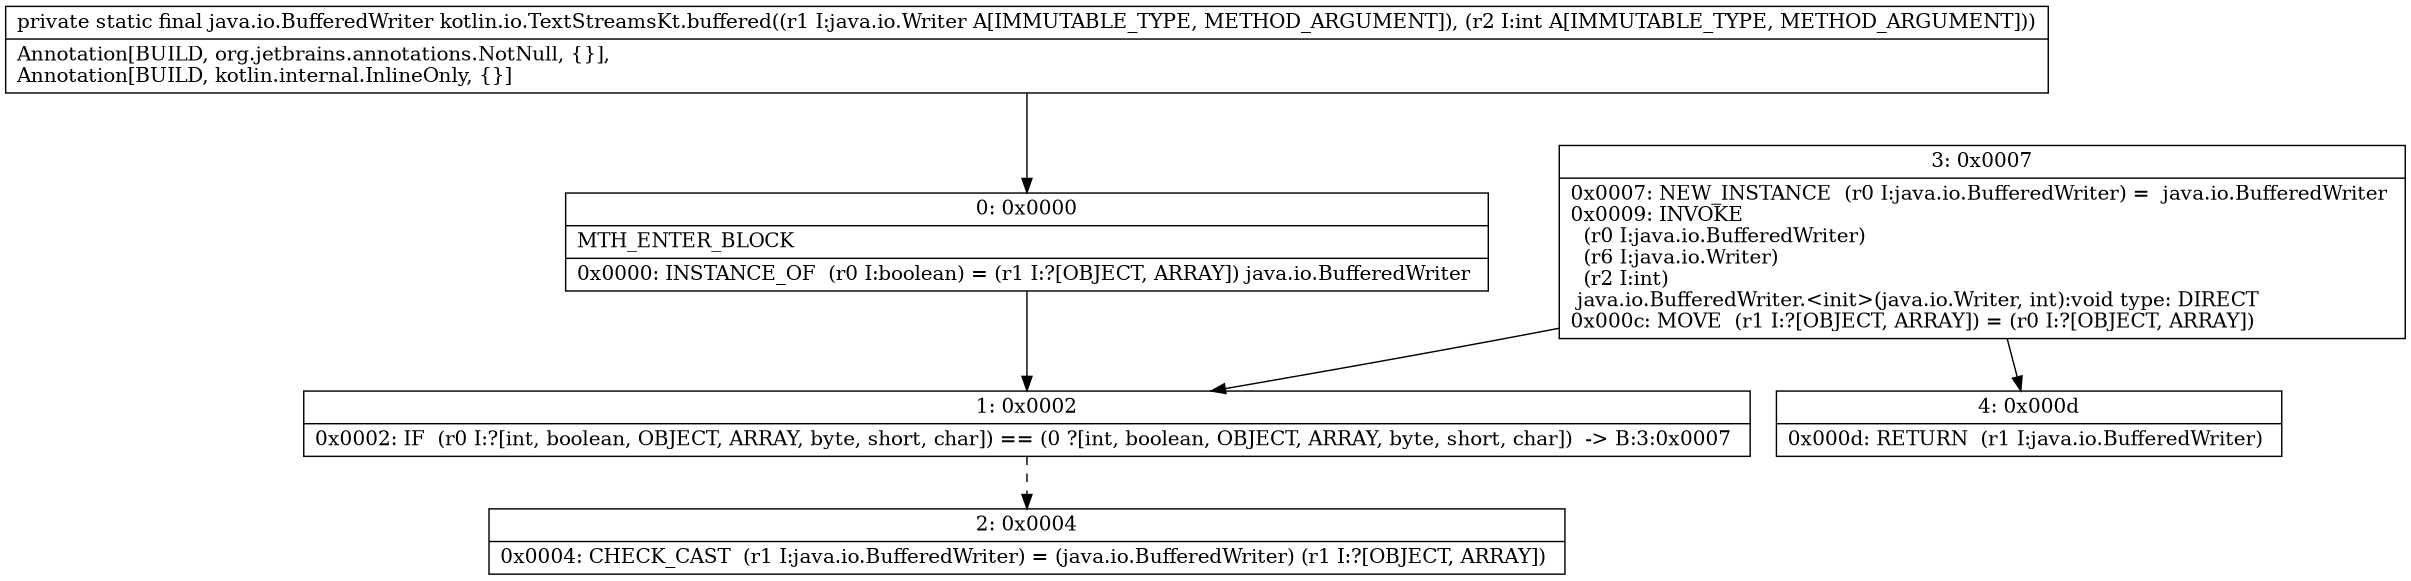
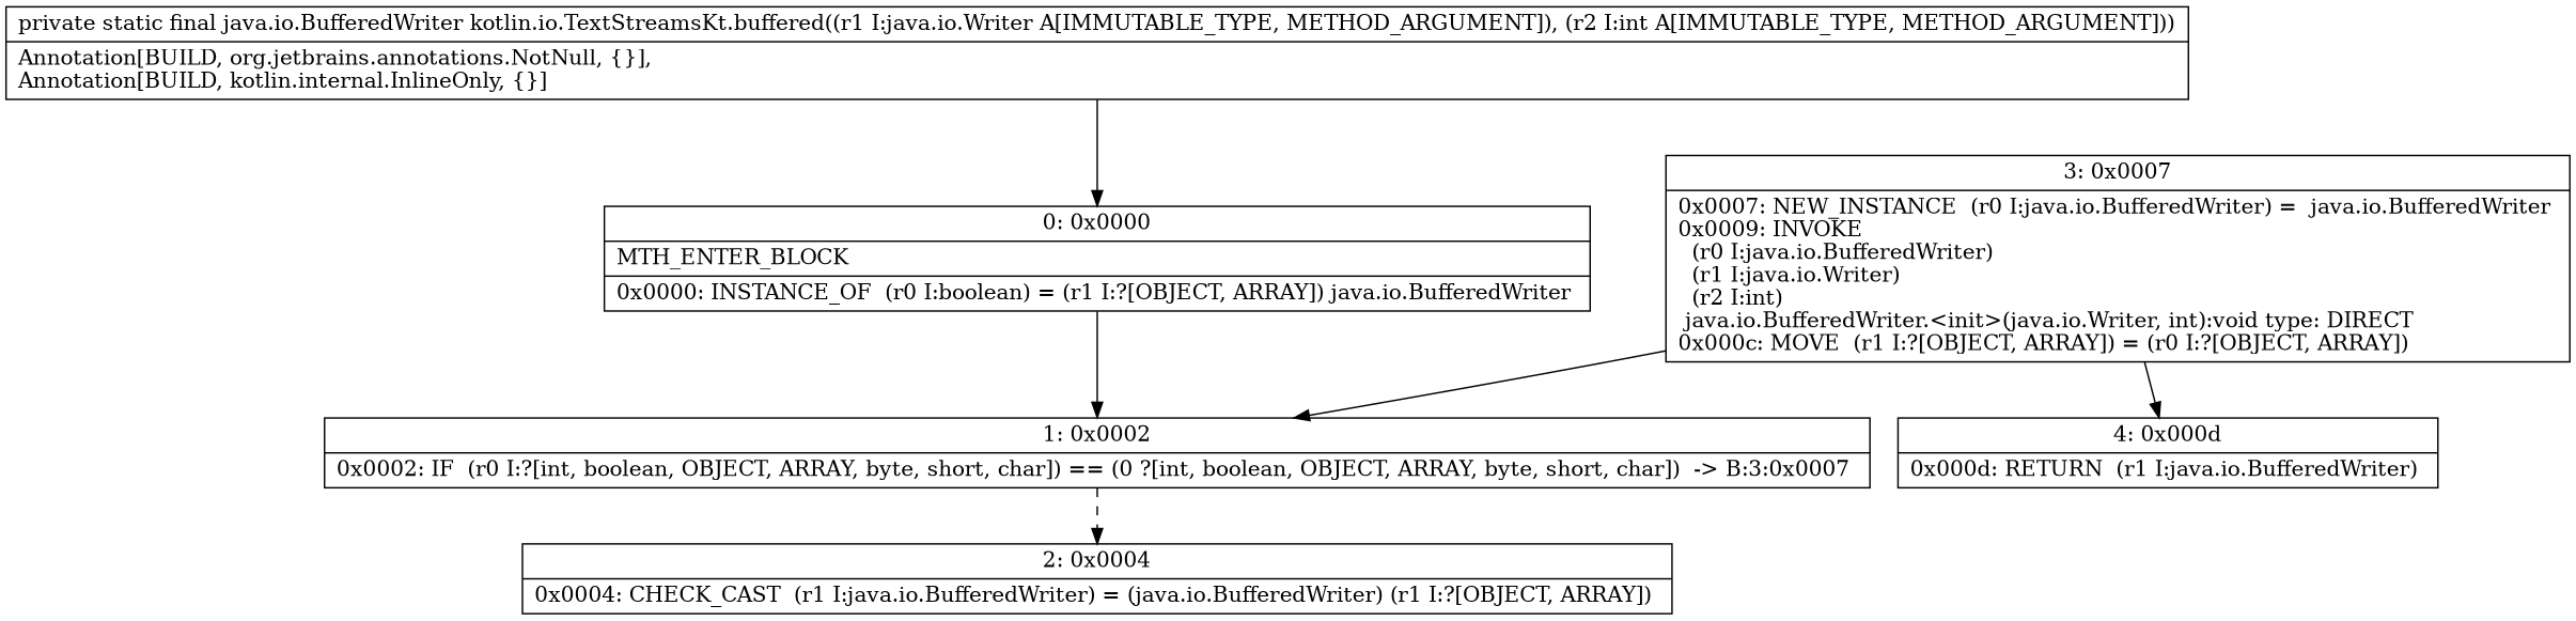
  digraph {
    node [shape=record]
    n1 [label="{0\:\ 0x0000|MTH_ENTER_BLOCK\l|0x0000: INSTANCE_OF  (r0 I:boolean) = (r1 I:?[OBJECT, ARRAY]) java.io.BufferedWriter \l}"]
    n2 [label="{1\:\ 0x0002|0x0002: IF  (r0 I:?[int, boolean, OBJECT, ARRAY, byte, short, char]) == (0 ?[int, boolean, OBJECT, ARRAY, byte, short, char])  \-\> B:3:0x0007 \l}"]
    n3 [label="{2\:\ 0x0004|0x0004: CHECK_CAST  (r1 I:java.io.BufferedWriter) = (java.io.BufferedWriter) (r1 I:?[OBJECT, ARRAY]) \l}"]
-   n4 [label="{3\:\ 0x0007|0x0007: NEW_INSTANCE  (r0 I:java.io.BufferedWriter) =  java.io.BufferedWriter \l0x0009: INVOKE  \l  (r0 I:java.io.BufferedWriter)\l  (r6 I:java.io.Writer)\l  (r2 I:int)\l java.io.BufferedWriter.\<init\>(java.io.Writer, int):void type: DIRECT \l0x000c: MOVE  (r1 I:?[OBJECT, ARRAY]) = (r0 I:?[OBJECT, ARRAY]) \l}"]
+   n4 [label="{3\:\ 0x0007|0x0007: NEW_INSTANCE  (r0 I:java.io.BufferedWriter) =  java.io.BufferedWriter \l0x0009: INVOKE  \l  (r0 I:java.io.BufferedWriter)\l  (r1 I:java.io.Writer)\l  (r2 I:int)\l java.io.BufferedWriter.\<init\>(java.io.Writer, int):void type: DIRECT \l0x000c: MOVE  (r1 I:?[OBJECT, ARRAY]) = (r0 I:?[OBJECT, ARRAY]) \l}"]
    n5 [label="{4\:\ 0x000d|0x000d: RETURN  (r1 I:java.io.BufferedWriter) \l}"]
    n6 [label="{private static final java.io.BufferedWriter kotlin.io.TextStreamsKt.buffered((r1 I:java.io.Writer A[IMMUTABLE_TYPE, METHOD_ARGUMENT]), (r2 I:int A[IMMUTABLE_TYPE, METHOD_ARGUMENT]))  | Annotation[BUILD, org.jetbrains.annotations.NotNull, \{\}], \lAnnotation[BUILD, kotlin.internal.InlineOnly, \{\}]\l}"]
    n1 -> n2
    n2 -> n3 [style=dashed]
    n4 -> n2
    n4 -> n5
    n6 -> n1
  }
